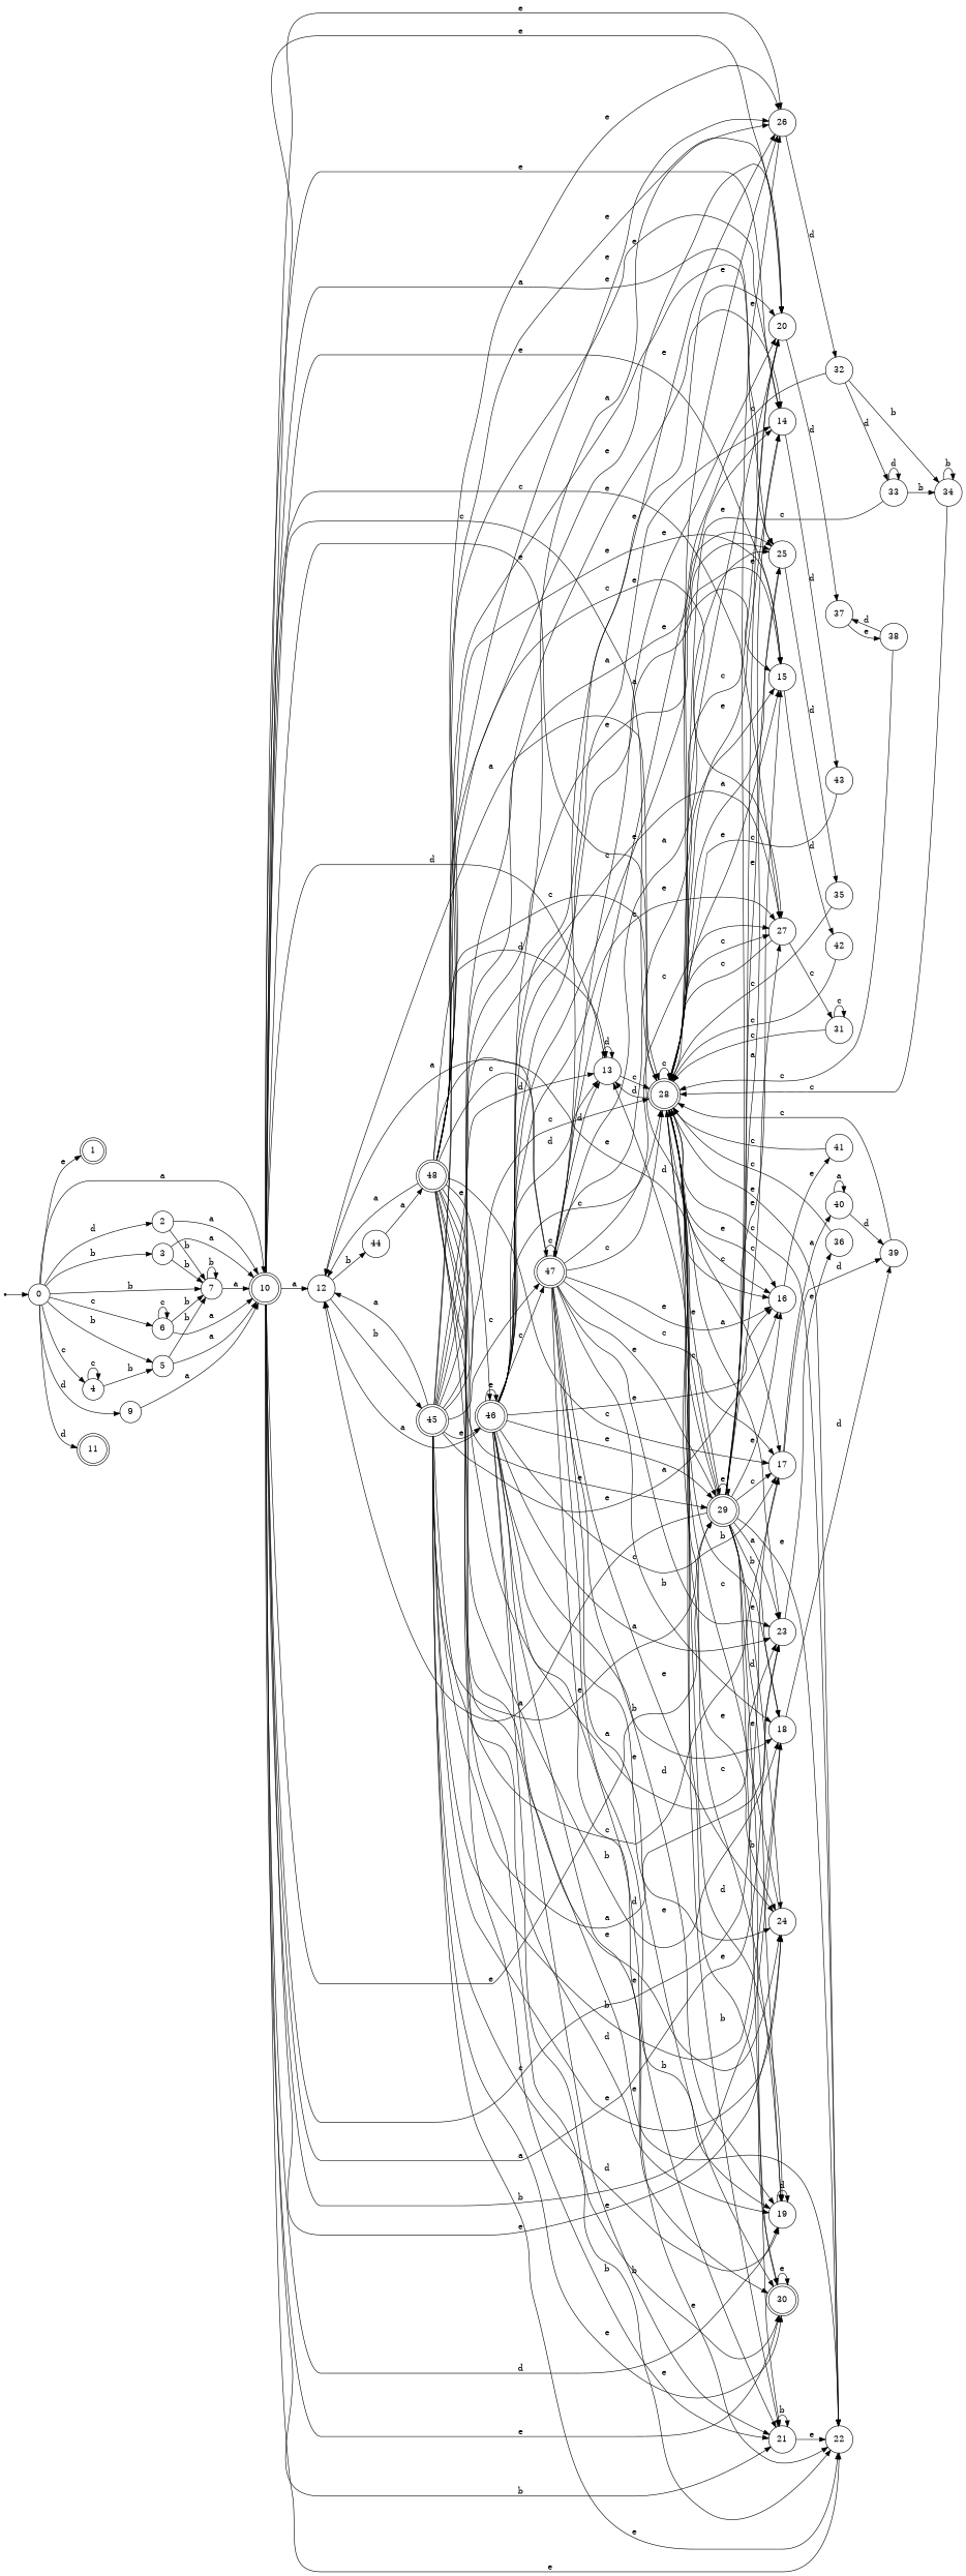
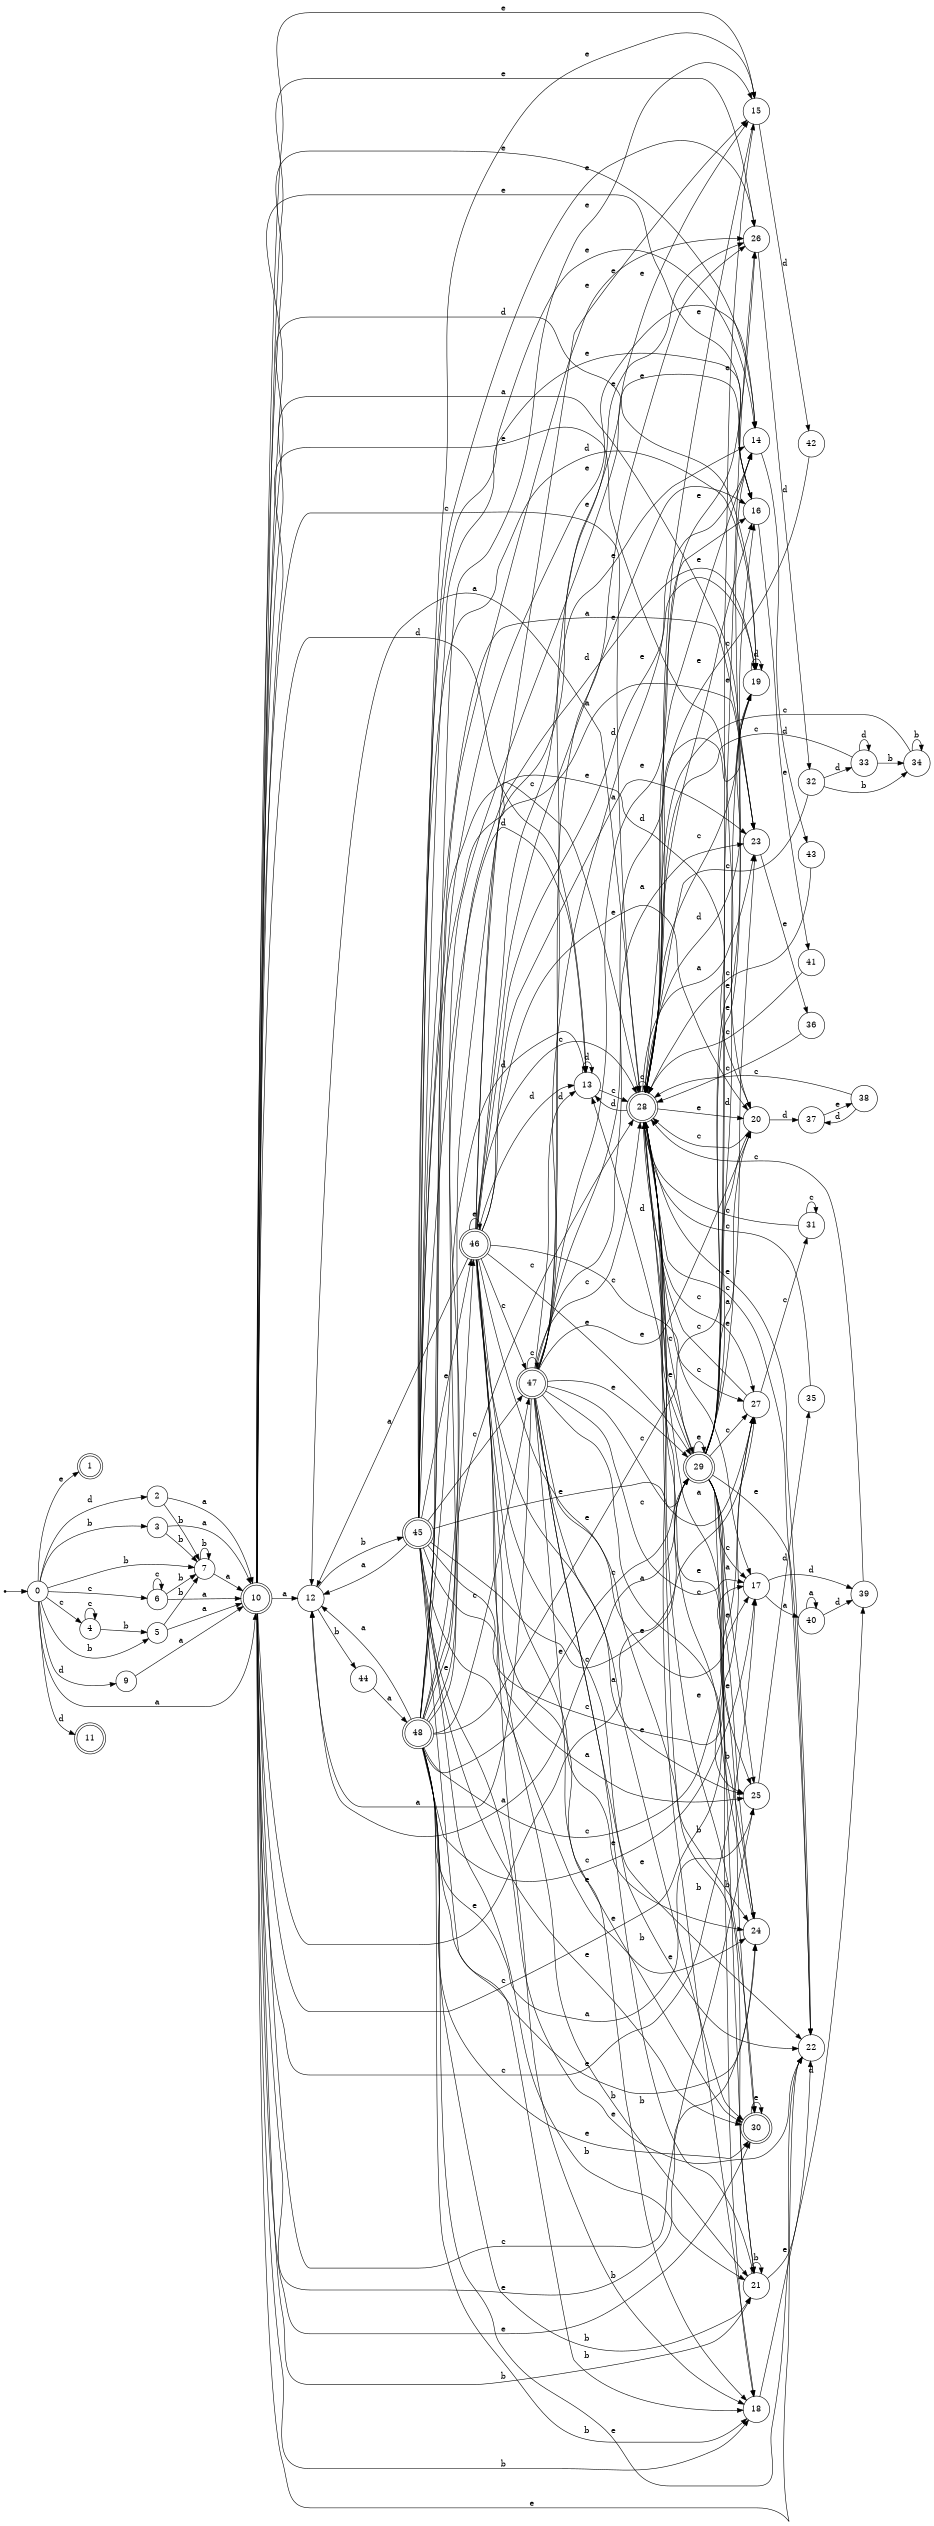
  digraph {
    rankdir=LR
    node [shape=circle]
    dummy0 [shape=point]
    0
    1 [shape=doublecircle]
    2
    3
    4
    5
    6
    7
    9
    10 [shape=doublecircle]
    11 [shape=doublecircle]
    12
    13
    14
    15
    16
    17
    18
    19
    20
    21
    22
    23
    24
    25
    26
    27
    28 [shape=doublecircle]
    29 [shape=doublecircle]
    30 [shape=doublecircle]
    44
    45 [shape=doublecircle]
    43
    42
    41
    39
    40
    37
    36
    35
    32
    31
    48 [shape=doublecircle]
    46 [shape=doublecircle]
    47 [shape=doublecircle]
    38
    33
    34
    dummy0 -> 0
    0 -> 1 [label=e]
    0 -> 2 [label=d]
    0 -> 3 [label=b]
    0 -> 4 [label=c]
    0 -> 5 [label=b]
    0 -> 6 [label=c]
    0 -> 7 [label=b]
    0 -> 9 [label=d]
    0 -> 10 [label=a]
    0 -> 11 [label=d]
    2 -> 7 [label=b]
    2 -> 10 [label=a]
    3 -> 7 [label=b]
    3 -> 10 [label=a]
    4 -> 4 [label=c]
    4 -> 5 [label=b]
    5 -> 7 [label=b]
    5 -> 10 [label=a]
    6 -> 6 [label=c]
    6 -> 7 [label=b]
    6 -> 10 [label=a]
    7 -> 7 [label=b]
    7 -> 10 [label=a]
    9 -> 10 [label=a]
    10 -> 12 [label=a]
    10 -> 13 [label=d]
    10 -> 14 [label=e]
    10 -> 15 [label=e]
    10 -> 16 [label=e]
    10 -> 17 [label=c]
    10 -> 18 [label=b]
    10 -> 19 [label=d]
    10 -> 20 [label=e]
    10 -> 21 [label=b]
    10 -> 22 [label=e]
    10 -> 23 [label=a]
    10 -> 24 [label=e]
-   10 -> 25 [label=a]
+   10 -> 25 [label=c]
    10 -> 26 [label=e]
    10 -> 27 [label=c]
    10 -> 28 [label=c]
    10 -> 29 [label=e]
    10 -> 30 [label=e]
    12 -> 44 [label=b]
    12 -> 45 [label=b]
    13 -> 13 [label=d]
    13 -> 28 [label=c]
    14 -> 43 [label=d]
    15 -> 42 [label=d]
    16 -> 41 [label=e]
    17 -> 39 [label=d]
    17 -> 40 [label=a]
    18 -> 39 [label=d]
    19 -> 19 [label=d]
    19 -> 28 [label=c]
    20 -> 28 [label=c]
    20 -> 37 [label=d]
    21 -> 21 [label=b]
    21 -> 22 [label=e]
    22 -> 28 [label=c]
    23 -> 36 [label=e]
    24 -> 28 [label=c]
    25 -> 35 [label=d]
    26 -> 32 [label=d]
    27 -> 28 [label=c]
    27 -> 31 [label=c]
    28 -> 12 [label=a]
    28 -> 13 [label=d]
    28 -> 14 [label=e]
-   28 -> 15 [label=e]
+   15 -> 28 [label=e]
    28 -> 16 [label=e]
    28 -> 17 [label=c]
    28 -> 18 [label=b]
    28 -> 19 [label=d]
    28 -> 20 [label=e]
    28 -> 21 [label=b]
    28 -> 22 [label=e]
    28 -> 23 [label=a]
    28 -> 24 [label=e]
    28 -> 25 [label=a]
    28 -> 26 [label=e]
    28 -> 27 [label=c]
    28 -> 28 [label=c]
    28 -> 29 [label=e]
    28 -> 30 [label=e]
    29 -> 12 [label=a]
    29 -> 13 [label=d]
    29 -> 14 [label=e]
    29 -> 15 [label=e]
    29 -> 16 [label=e]
    29 -> 17 [label=c]
    29 -> 18 [label=b]
    29 -> 19 [label=d]
    29 -> 20 [label=e]
    29 -> 21 [label=b]
    29 -> 22 [label=e]
    29 -> 23 [label=a]
    29 -> 24 [label=e]
    29 -> 25 [label=a]
    29 -> 26 [label=e]
    29 -> 27 [label=c]
    29 -> 28 [label=c]
    29 -> 29 [label=e]
    29 -> 30 [label=e]
    30 -> 30 [label=e]
    44 -> 48 [label=a]
    45 -> 12 [label=a]
    45 -> 13 [label=d]
    45 -> 14 [label=e]
    45 -> 15 [label=e]
    45 -> 16 [label=e]
    45 -> 17 [label=c]
    45 -> 18 [label=b]
    45 -> 19 [label=d]
    45 -> 20 [label=e]
+   45 -> 21 [label=b]
    45 -> 22 [label=e]
    45 -> 23 [label=a]
    45 -> 24 [label=e]
    45 -> 25 [label=a]
    45 -> 26 [label=e]
    45 -> 27 [label=c]
    45 -> 28 [label=c]
    45 -> 29 [label=e]
    45 -> 30 [label=e]
    45 -> 46 [label=e]
    45 -> 47 [label=c]
    43 -> 28 [label=c]
    42 -> 28 [label=c]
    41 -> 28 [label=c]
    39 -> 28 [label=c]
    40 -> 39 [label=d]
    40 -> 40 [label=a]
    37 -> 38 [label=e]
    36 -> 28 [label=c]
    35 -> 28 [label=c]
    32 -> 28 [label=c]
    32 -> 33 [label=d]
    32 -> 34 [label=b]
    31 -> 28 [label=c]
    31 -> 31 [label=c]
    48 -> 12 [label=a]
    48 -> 13 [label=d]
    48 -> 14 [label=e]
    48 -> 15 [label=e]
    48 -> 16 [label=e]
    48 -> 17 [label=c]
    48 -> 18 [label=b]
    48 -> 19 [label=d]
    48 -> 20 [label=e]
    48 -> 21 [label=b]
    48 -> 22 [label=e]
    48 -> 23 [label=a]
    48 -> 24 [label=e]
    48 -> 25 [label=a]
    48 -> 26 [label=e]
    48 -> 27 [label=c]
    48 -> 28 [label=c]
    48 -> 29 [label=e]
    48 -> 30 [label=e]
    48 -> 46 [label=e]
    48 -> 47 [label=c]
    46 -> 12 [label=a]
    46 -> 13 [label=d]
    46 -> 14 [label=e]
    46 -> 15 [label=e]
    46 -> 16 [label=e]
    46 -> 17 [label=c]
    46 -> 18 [label=b]
    46 -> 19 [label=d]
    46 -> 20 [label=e]
    46 -> 21 [label=b]
    46 -> 22 [label=e]
    46 -> 23 [label=a]
    46 -> 24 [label=e]
    46 -> 25 [label=a]
    46 -> 26 [label=e]
    46 -> 27 [label=c]
    46 -> 28 [label=c]
    46 -> 29 [label=e]
    46 -> 30 [label=e]
    46 -> 46 [label=e]
    46 -> 47 [label=c]
    47 -> 12 [label=a]
    47 -> 13 [label=d]
    47 -> 14 [label=e]
    47 -> 15 [label=e]
    47 -> 16 [label=e]
    47 -> 17 [label=c]
    47 -> 18 [label=b]
    47 -> 19 [label=d]
    47 -> 20 [label=e]
    47 -> 21 [label=b]
    47 -> 22 [label=e]
    47 -> 23 [label=a]
    47 -> 24 [label=e]
    47 -> 25 [label=a]
    47 -> 26 [label=e]
    47 -> 27 [label=c]
    47 -> 28 [label=c]
    47 -> 29 [label=e]
    47 -> 30 [label=e]
    47 -> 47 [label=c]
    38 -> 28 [label=c]
    38 -> 37 [label=d]
    33 -> 28 [label=c]
    33 -> 33 [label=d]
    33 -> 34 [label=b]
    34 -> 28 [label=c]
    34 -> 34 [label=b]
  }
